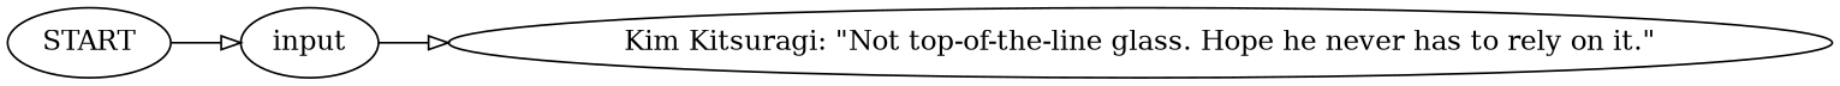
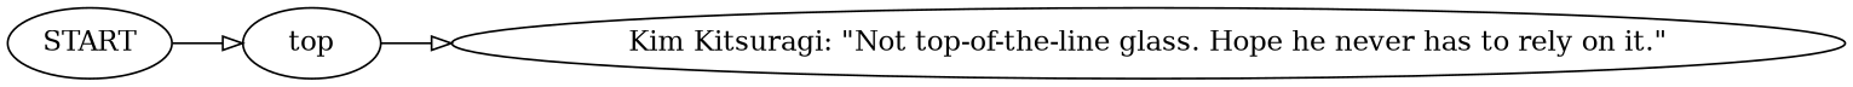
  digraph {
    rankdir=LR
    edge [style=solid arrowhead=onormal]
    n1 [label=START]
-   n2 [label=input]
+   n2 [label=top]
    n3 [label="Kim Kitsuragi: \"Not top-of-the-line glass. Hope he never has to rely on it.\""]
    n1 -> n2
    n2 -> n3
  }
